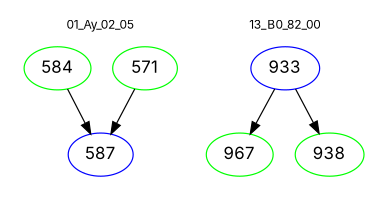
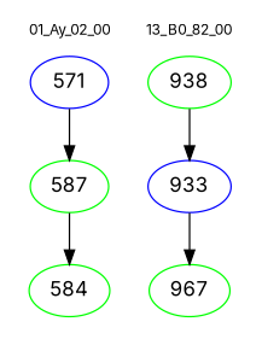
  digraph {
    fontname=Inter
    node [color=green fontname=Inter]
    edge [color=black fontname=Inter]
-   n1 [color=blue label=587]
-   n2 [label=571]
+   n1 [label=587]
+   n2 [color=blue label=571]
    n3 [label=584]
    n4 [color=blue label=933]
    n5 [label=967]
    n6 [label=938]
    subgraph cluster_1 {
      color=white
      fontsize=10
-     label="01_Ay_02_05"
+     label="01_Ay_02_00"
      n1
      n2
      n3
    }
    subgraph cluster_2 {
      color=white
      fontsize=10
      label="13_B0_82_00"
      n4
      n5
      n6
    }
-   n3 -> n1
+   n1 -> n3
    n2 -> n1
    n4 -> n5
-   n4 -> n6
+   n6 -> n4
  }
